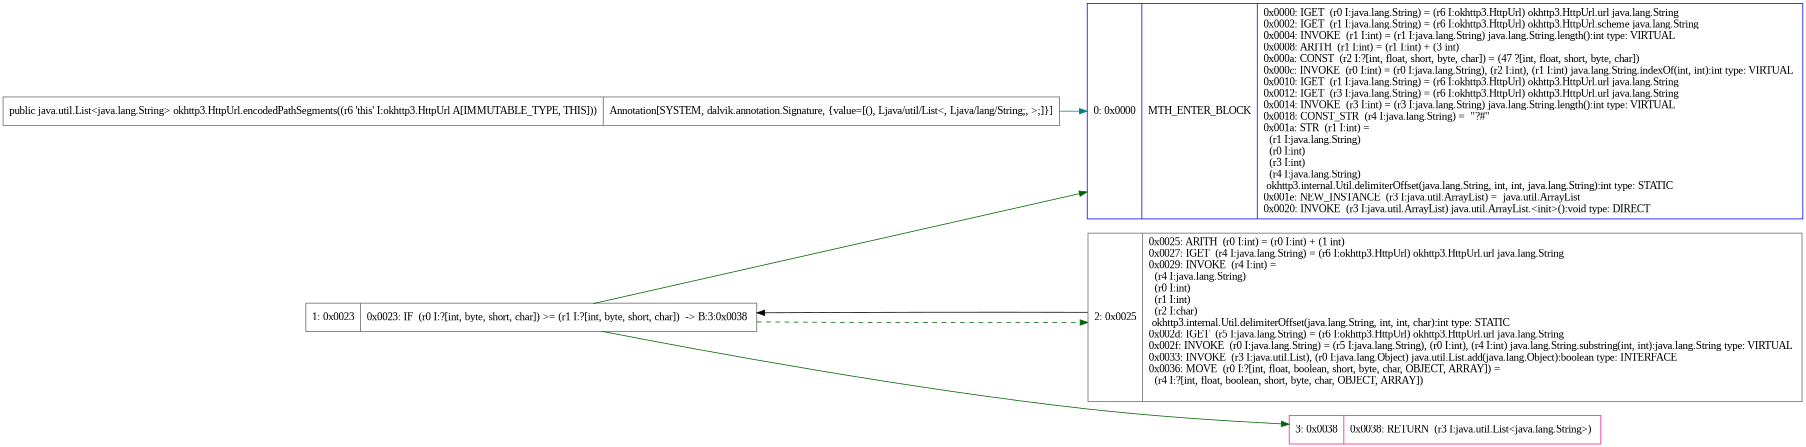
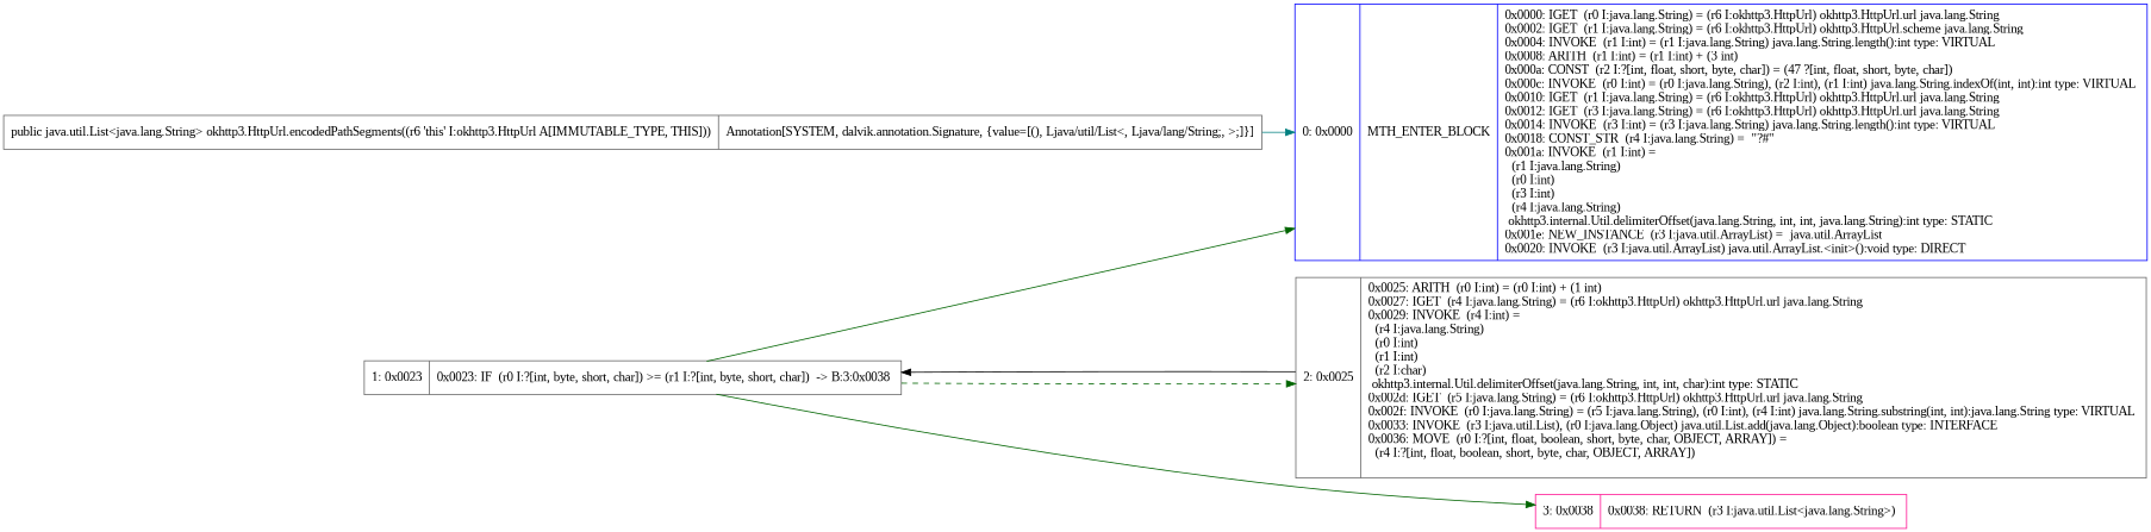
  digraph {
    fontname="Liberation Serif"
    rankdir=LR
    node [color=gray40 fontname="Liberation Serif" shape=record]
    edge [color=darkgreen fontname="Liberation Serif"]
-   n1 [color=blue label="{0\:\ 0x0000|MTH_ENTER_BLOCK\l|0x0000: IGET  (r0 I:java.lang.String) = (r6 I:okhttp3.HttpUrl) okhttp3.HttpUrl.url java.lang.String \l0x0002: IGET  (r1 I:java.lang.String) = (r6 I:okhttp3.HttpUrl) okhttp3.HttpUrl.scheme java.lang.String \l0x0004: INVOKE  (r1 I:int) = (r1 I:java.lang.String) java.lang.String.length():int type: VIRTUAL \l0x0008: ARITH  (r1 I:int) = (r1 I:int) + (3 int) \l0x000a: CONST  (r2 I:?[int, float, short, byte, char]) = (47 ?[int, float, short, byte, char]) \l0x000c: INVOKE  (r0 I:int) = (r0 I:java.lang.String), (r2 I:int), (r1 I:int) java.lang.String.indexOf(int, int):int type: VIRTUAL \l0x0010: IGET  (r1 I:java.lang.String) = (r6 I:okhttp3.HttpUrl) okhttp3.HttpUrl.url java.lang.String \l0x0012: IGET  (r3 I:java.lang.String) = (r6 I:okhttp3.HttpUrl) okhttp3.HttpUrl.url java.lang.String \l0x0014: INVOKE  (r3 I:int) = (r3 I:java.lang.String) java.lang.String.length():int type: VIRTUAL \l0x0018: CONST_STR  (r4 I:java.lang.String) =  \"?#\" \l0x001a: STR  (r1 I:int) = \l  (r1 I:java.lang.String)\l  (r0 I:int)\l  (r3 I:int)\l  (r4 I:java.lang.String)\l okhttp3.internal.Util.delimiterOffset(java.lang.String, int, int, java.lang.String):int type: STATIC \l0x001e: NEW_INSTANCE  (r3 I:java.util.ArrayList) =  java.util.ArrayList \l0x0020: INVOKE  (r3 I:java.util.ArrayList) java.util.ArrayList.\<init\>():void type: DIRECT \l}"]
+   n1 [color=blue label="{0\:\ 0x0000|MTH_ENTER_BLOCK\l|0x0000: IGET  (r0 I:java.lang.String) = (r6 I:okhttp3.HttpUrl) okhttp3.HttpUrl.url java.lang.String \l0x0002: IGET  (r1 I:java.lang.String) = (r6 I:okhttp3.HttpUrl) okhttp3.HttpUrl.scheme java.lang.String \l0x0004: INVOKE  (r1 I:int) = (r1 I:java.lang.String) java.lang.String.length():int type: VIRTUAL \l0x0008: ARITH  (r1 I:int) = (r1 I:int) + (3 int) \l0x000a: CONST  (r2 I:?[int, float, short, byte, char]) = (47 ?[int, float, short, byte, char]) \l0x000c: INVOKE  (r0 I:int) = (r0 I:java.lang.String), (r2 I:int), (r1 I:int) java.lang.String.indexOf(int, int):int type: VIRTUAL \l0x0010: IGET  (r1 I:java.lang.String) = (r6 I:okhttp3.HttpUrl) okhttp3.HttpUrl.url java.lang.String \l0x0012: IGET  (r3 I:java.lang.String) = (r6 I:okhttp3.HttpUrl) okhttp3.HttpUrl.url java.lang.String \l0x0014: INVOKE  (r3 I:int) = (r3 I:java.lang.String) java.lang.String.length():int type: VIRTUAL \l0x0018: CONST_STR  (r4 I:java.lang.String) =  \"?#\" \l0x001a: INVOKE  (r1 I:int) = \l  (r1 I:java.lang.String)\l  (r0 I:int)\l  (r3 I:int)\l  (r4 I:java.lang.String)\l okhttp3.internal.Util.delimiterOffset(java.lang.String, int, int, java.lang.String):int type: STATIC \l0x001e: NEW_INSTANCE  (r3 I:java.util.ArrayList) =  java.util.ArrayList \l0x0020: INVOKE  (r3 I:java.util.ArrayList) java.util.ArrayList.\<init\>():void type: DIRECT \l}"]
    n2 [label="{1\:\ 0x0023|0x0023: IF  (r0 I:?[int, byte, short, char]) \>= (r1 I:?[int, byte, short, char])  \-\> B:3:0x0038 \l}"]
    n3 [label="{2\:\ 0x0025|0x0025: ARITH  (r0 I:int) = (r0 I:int) + (1 int) \l0x0027: IGET  (r4 I:java.lang.String) = (r6 I:okhttp3.HttpUrl) okhttp3.HttpUrl.url java.lang.String \l0x0029: INVOKE  (r4 I:int) = \l  (r4 I:java.lang.String)\l  (r0 I:int)\l  (r1 I:int)\l  (r2 I:char)\l okhttp3.internal.Util.delimiterOffset(java.lang.String, int, int, char):int type: STATIC \l0x002d: IGET  (r5 I:java.lang.String) = (r6 I:okhttp3.HttpUrl) okhttp3.HttpUrl.url java.lang.String \l0x002f: INVOKE  (r0 I:java.lang.String) = (r5 I:java.lang.String), (r0 I:int), (r4 I:int) java.lang.String.substring(int, int):java.lang.String type: VIRTUAL \l0x0033: INVOKE  (r3 I:java.util.List), (r0 I:java.lang.Object) java.util.List.add(java.lang.Object):boolean type: INTERFACE \l0x0036: MOVE  (r0 I:?[int, float, boolean, short, byte, char, OBJECT, ARRAY]) = \l  (r4 I:?[int, float, boolean, short, byte, char, OBJECT, ARRAY])\l \l}"]
    n4 [color=deeppink label="{3\:\ 0x0038|0x0038: RETURN  (r3 I:java.util.List\<java.lang.String\>) \l}"]
    n5 [label="{public java.util.List\<java.lang.String\> okhttp3.HttpUrl.encodedPathSegments((r6 'this' I:okhttp3.HttpUrl A[IMMUTABLE_TYPE, THIS]))  | Annotation[SYSTEM, dalvik.annotation.Signature, \{value=[(), Ljava\/util\/List\<, Ljava\/lang\/String;, \>;]\}]\l}"]
    n2 -> n1
    n2 -> n3 [style=dashed]
    n2 -> n4
    n3 -> n2 [color=black]
    n5 -> n1 [color=teal]
  }
